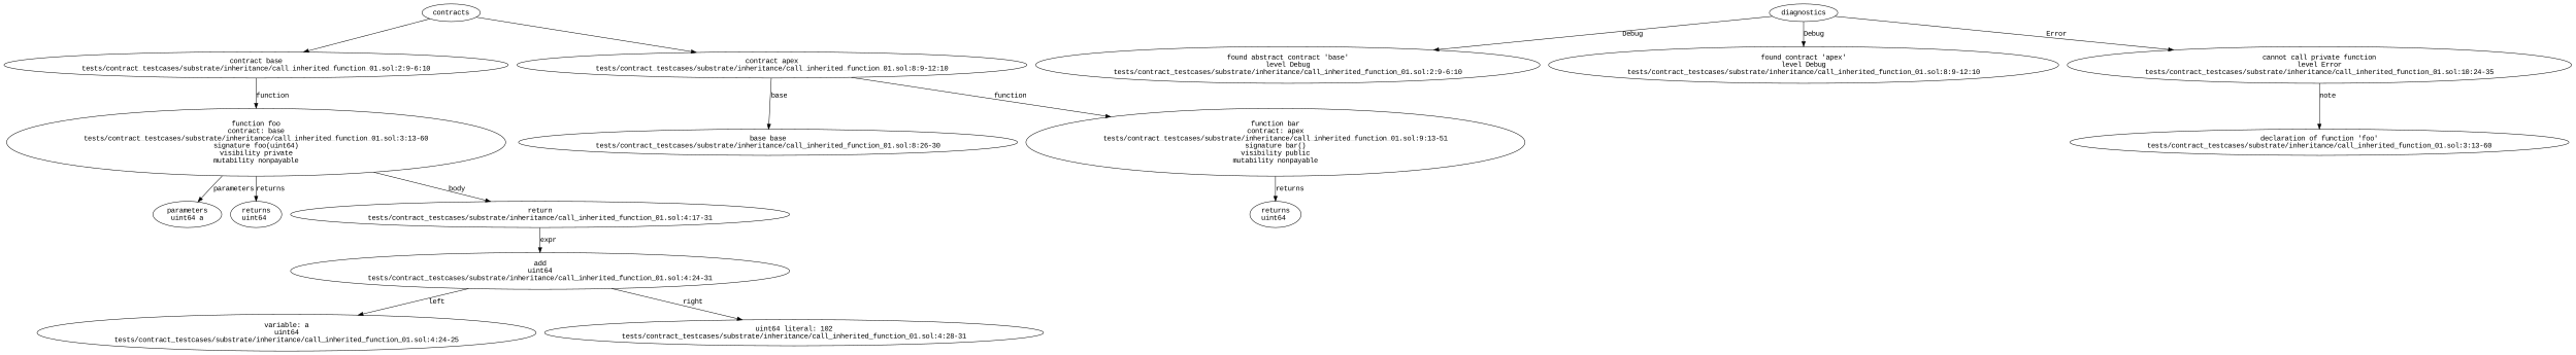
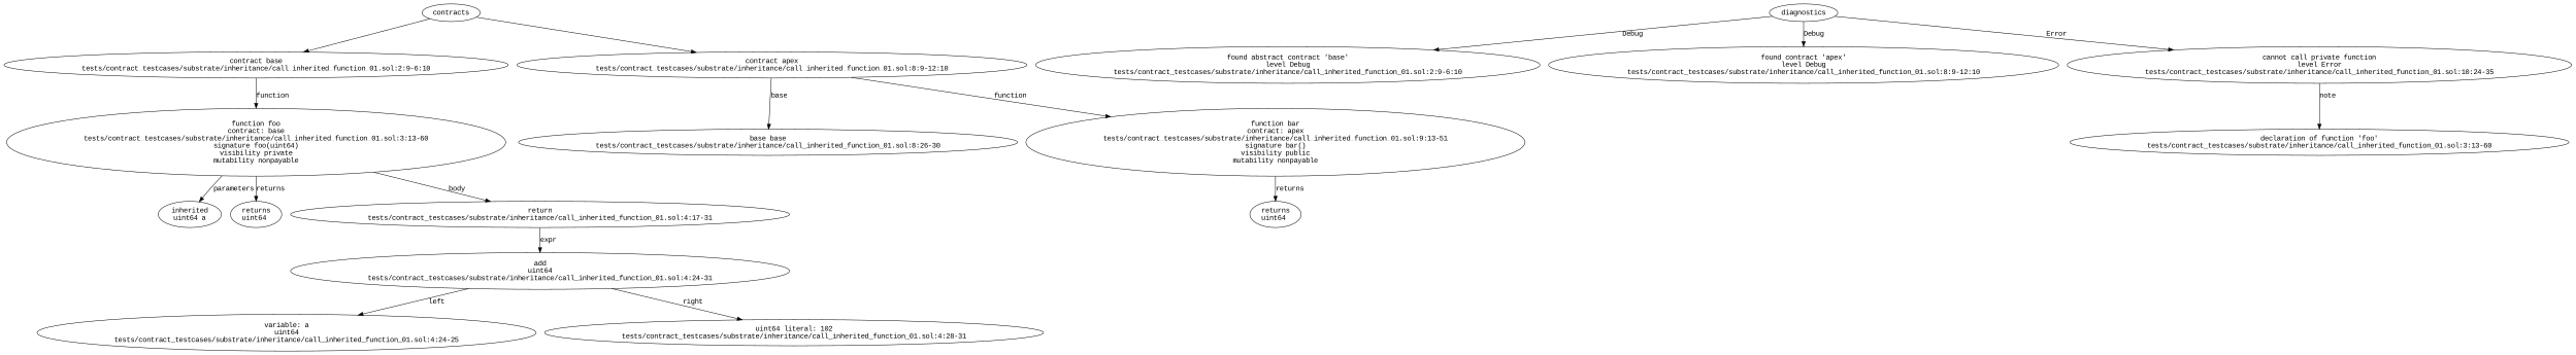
  strict digraph {
    fontname="Liberation Mono"
    node [fontname="Liberation Mono"]
    edge [fontname="Liberation Mono"]
    n1 [label="contract base\ntests/contract_testcases/substrate/inheritance/call_inherited_function_01.sol:2:9-6:10"]
    n2 [label="function foo\ncontract: base\ntests/contract_testcases/substrate/inheritance/call_inherited_function_01.sol:3:13-60\nsignature foo(uint64)\nvisibility private\nmutability nonpayable"]
-   n3 [label="parameters\nuint64 a"]
+   n3 [label="inherited\nuint64 a"]
    n4 [label="returns\nuint64 "]
    n5 [label="return\ntests/contract_testcases/substrate/inheritance/call_inherited_function_01.sol:4:17-31"]
    n6 [label="add\nuint64\ntests/contract_testcases/substrate/inheritance/call_inherited_function_01.sol:4:24-31"]
    n7 [label="variable: a\nuint64\ntests/contract_testcases/substrate/inheritance/call_inherited_function_01.sol:4:24-25"]
    n8 [label="uint64 literal: 102\ntests/contract_testcases/substrate/inheritance/call_inherited_function_01.sol:4:28-31"]
    n9 [label="contract apex\ntests/contract_testcases/substrate/inheritance/call_inherited_function_01.sol:8:9-12:10"]
    n10 [label="base base\ntests/contract_testcases/substrate/inheritance/call_inherited_function_01.sol:8:26-30"]
    n11 [label="function bar\ncontract: apex\ntests/contract_testcases/substrate/inheritance/call_inherited_function_01.sol:9:13-51\nsignature bar()\nvisibility public\nmutability nonpayable"]
    n12 [label="returns\nuint64 "]
    n13 [label="found abstract contract 'base'\nlevel Debug\ntests/contract_testcases/substrate/inheritance/call_inherited_function_01.sol:2:9-6:10"]
    n14 [label="found contract 'apex'\nlevel Debug\ntests/contract_testcases/substrate/inheritance/call_inherited_function_01.sol:8:9-12:10"]
    n15 [label="cannot call private function\nlevel Error\ntests/contract_testcases/substrate/inheritance/call_inherited_function_01.sol:10:24-35"]
    n16 [label="declaration of function 'foo'\ntests/contract_testcases/substrate/inheritance/call_inherited_function_01.sol:3:13-60"]
    contracts
    diagnostics
    n1 -> n2 [label=function]
    n2 -> n3 [label=parameters]
    n2 -> n4 [label=returns]
    n2 -> n5 [label=body]
    n5 -> n6 [label=expr]
    n6 -> n7 [label=left]
    n6 -> n8 [label=right]
    n9 -> n10 [label=base]
    n9 -> n11 [label=function]
    n11 -> n12 [label=returns]
    n15 -> n16 [label=note]
    contracts -> n1
    contracts -> n9
    diagnostics -> n13 [label=Debug]
    diagnostics -> n14 [label=Debug]
    diagnostics -> n15 [label=Error]
  }
